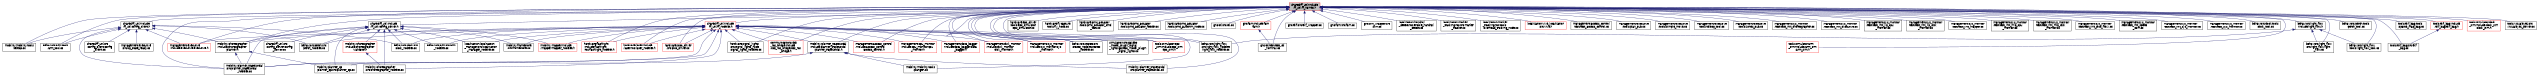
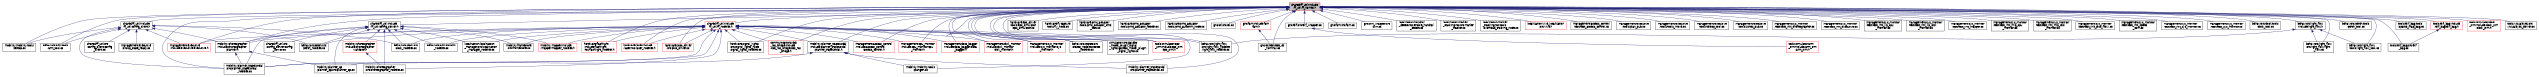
  digraph {
    node [color=black fillcolor=white fontname=Helvetica fontsize=10 shape=record style=filled]
    edge [color=midnightblue dir=back fontname=Helvetica fontsize=10 labelfontname=Helvetica labelfontsize=10 style=solid]
    n1 [color=red fillcolor=grey75 fontcolor=black height=0.2 label="shared/ff_util/include\l/ff_util/ff_names.h" width=0.4]
    n2 [height=0.2 label="shared/ff_util/include\l/ff_util/config_client.h" width=0.4]
    n3 [height=0.2 label="mobility/choreographer\l/include/choreographer\l/planner.h" width=0.4]
    n4 [height=0.2 label="mobility/planner_trapezoidal\l/src/planner_trapezoidal\l_nodelet.cc" width=0.4]
    n5 [height=0.2 label="mobility/mobility/tools\l/teleop.cc" width=0.4]
    n6 [color=red height=0.2 label="management/executive\l/include/executive/executive.h" width=0.4]
    n7 [height=0.2 label="behaviors/arm/tools\l/arm_tool.cc" width=0.4]
    n8 [height=0.2 label="shared/ff_util/include\l/ff_util/config_server.h" width=0.4]
    n9 [color=red height=0.2 label="shared/ff_util/include\l/ff_util/ff_nodelet.h" width=0.4]
    n10 [color=red height=0.2 label="hardware/flashlight\l/include/flashlight\l/ros/flashlight_nodelet.h" width=0.4]
    n11 [color=red height=0.2 label="hardware/laser/include\l/laser/ros/laser_nodelet.h" width=0.4]
    n12 [color=red height=0.2 label="hardware/pico_driver\l/src/pico_driver.cc" width=0.4]
    n13 [height=0.2 label="hardware/signal_lights\l/src/signal_lights_node\l/signal_lights_nodelet.cc" width=0.4]
    n14 [color=red height=0.2 label="communications/dds\l_ros_bridge/include\l/dds_ros_bridge/dds_ros\l_bridge.h" width=0.4]
    n15 [height=0.2 label="mobility/planner_trapezoidal\l/include/planner_trapezoidal\l/planner_trapezoidal.h" width=0.4]
    n16 [height=0.2 label="mobility/mobility/tools\l/plangen.cc" width=0.4]
    n17 [height=0.2 label="mobility/planner_trapezoidal\l/src/planner_trapezoidal.cc" width=0.4]
    n18 [color=red height=0.2 label="management/access_control\l/include/access_control\l/access_control.h" width=0.4]
    n19 [color=red height=0.2 label="management/cpu_monitor\l/include/cpu_monitor/cpu\l_monitor.h" width=0.4]
    n20 [color=red height=0.2 label="management/data_bagger\l/include/data_bagger/data\l_bagger.h" width=0.4]
    n21 [color=red height=0.2 label="management/disk_monitor\l/include/disk_monitor\l/disk_monitor.h" width=0.4]
    n22 [color=red height=0.2 label="management/sys_monitor\l/include/sys_monitor/sys\l_monitor.h" width=0.4]
    n23 [height=0.2 label="behaviors/light_flow\l/src/light_flow_nodelet\l/light_flow_nodelet.cc" width=0.4]
    n24 [height=0.2 label="behaviors/states/src\l/states_nodelet/states\l_nodelet.cc" width=0.4]
    n25 [height=0.2 label="simulation/src/gazebo\l_model_plugin_signal\l_lights/gazebo_model_plugin\l_signal_lights.cc" width=0.4]
    n26 [color=red height=0.2 label="tools/simulator/eps\l_sim/include/eps_sim\l/eps_sim.h" width=0.4]
    n27 [height=0.2 label="hardware/eps_driver\l/tools/eps_simulator\l/eps_simulator.cc" width=0.4]
    n28 [height=0.2 label="hardware/flycapture\l/tools/fly_node.cc" width=0.4]
    n29 [height=0.2 label="hardware/pmc_actuator\l/tools/pmc_actuator_cmd\l_test.cc" width=0.4]
    n30 [height=0.2 label="hardware/pmc_actuator\l/tools/pmc_actuator_feeder.cc" width=0.4]
    n31 [height=0.2 label="hardware/pmc_actuator\l/tools/pmc_autotrim_node.cc" width=0.4]
    n32 [height=0.2 label="gnc/ctl/src/ctl.cc" width=0.4]
    n33 [height=0.2 label="gnc/ctl/test/test_ctl\l_nominal.cc" width=0.4]
    n34 [height=0.2 label="gnc/ekf/src/ekf_wrapper.cc" width=0.4]
    n35 [color=red height=0.2 label="gnc/fam/include/fam\l/fam.h" width=0.4]
    n36 [height=0.2 label="gnc/fam/src/fam.cc" width=0.4]
    n37 [height=0.2 label="gnc/sim_wrapper/src\l/sim.cc" width=0.4]
    n38 [height=0.2 label="localization/handrail\l_detect/ros/enable_handrail\l_detect.cc" width=0.4]
    n39 [height=0.2 label="localization/marker\l_tracking/ros/src/marker\l_tracker.cc" width=0.4]
    n40 [height=0.2 label="localization/marker\l_tracking/ros/tools\l/overhead_tracking_node.cc" width=0.4]
    n41 [color=red height=0.2 label="localization/vive_localization\l/src/vive.h" width=0.4]
    n42 [height=0.2 label="management/access_control\l/test/test_access_control.cc" width=0.4]
    n43 [height=0.2 label="management/executive\l/tools/plan_pub.cc" width=0.4]
-   n44 [height=0.2 label="management/executive\l/tools/simple_move.cc" width=0.4]
+   n44 [height=0.2 label="management/executive\l/tools/tools_move.cc" width=0.4]
    n45 [height=0.2 label="management/executive\l/tools/teleop_tool.cc" width=0.4]
    n46 [height=0.2 label="management/executive\l/tools/zones_pub.cc" width=0.4]
    n47 [height=0.2 label="management/sys_monitor\l/test/test_init_choreographer.cc" width=0.4]
    n48 [height=0.2 label="management/sys_monitor\l/test/test_init_executive.cc" width=0.4]
    n49 [height=0.2 label="management/sys_monitor\l/test/test_init_llp_cpu\l_monitor.cc" width=0.4]
    n50 [height=0.2 label="management/sys_monitor\l/test/test_init_llp_disk\l_monitor.cc" width=0.4]
    n51 [height=0.2 label="management/sys_monitor\l/test/test_init_mapper.cc" width=0.4]
    n52 [height=0.2 label="management/sys_monitor\l/test/test_init_mlp_cpu\l_monitor.cc" width=0.4]
    n53 [height=0.2 label="management/sys_monitor\l/test/test_init_mlp_disk\l_monitor.cc" width=0.4]
    n54 [height=0.2 label="management/sys_monitor\l/test/test_init_pico_flexx.cc" width=0.4]
    n55 [height=0.2 label="management/sys_monitor\l/test/test_init_speed\l_cam.cc" width=0.4]
    n56 [height=0.2 label="management/sys_monitor\l/test/test_init_sys_monitor.cc" width=0.4]
    n57 [height=0.2 label="management/sys_monitor\l/test/test_sys_monitor.cc" width=0.4]
    n58 [height=0.2 label="behaviors/dock/tools\l/dock_tool.cc" width=0.4]
    n59 [height=0.2 label="behaviors/light_flow\l/include/light_flow.h" width=0.4]
    n60 [height=0.2 label="behaviors/light_flow\l/src/light_flow/light\l_flow.cc" width=0.4]
    n61 [height=0.2 label="behaviors/light_flow\l/tools/light_flow_tool.cc" width=0.4]
    n62 [height=0.2 label="behaviors/perch/tools\l/perch_tool.cc" width=0.4]
    n63 [color=red height=0.2 label="tools/ekf_bag/include\l/ekf_bag/ekf_bag.h" width=0.4]
    n64 [height=0.2 label="tools/ekf_bag/src/ekf\l_bag.cc" width=0.4]
    n65 [height=0.2 label="tools/ekf_bag/tools\l/sparse_map_bag.cc" width=0.4]
    n66 [color=red height=0.2 label="tools/simulator/arm\l_sim/include/arm_sim\l/arm_sim.h" width=0.4]
    n67 [color=red height=0.2 label="tools/simulator/dock\l_sim/include/dock_sim\l/dock_sim.h" width=0.4]
    n68 [height=0.2 label="tools/visualeyez/src\l/visualeyez_server.cc" width=0.4]
    n69 [height=0.2 label="shared/ff_util/src\l/config_client/config\l_client.cc" width=0.4]
    n70 [height=0.2 label="management/executive\l/src/op_state_ready.cc" width=0.4]
    n71 [height=0.2 label="behaviors/dock/src\l/dock_nodelet.cc" width=0.4]
    n72 [height=0.2 label="behaviors/perch/src\l/perch_nodelet.cc" width=0.4]
    n73 [height=0.2 label="mobility/planner_qp\l/planner_qp/src/planner_qp.cc" width=0.4]
    n74 [height=0.2 label="shared/ff_util/src\l/config_server/config\l_server.cc" width=0.4]
    n75 [height=0.2 label="localization/localization\l_manager/src/localization\l_manager_nodelet.cc" width=0.4]
    n76 [color=red height=0.2 label="mobility/choreographer\l/include/choreographer\l/validator.h" width=0.4]
    n77 [height=0.2 label="mobility/choreographer\l/src/choreographer_nodelet.cc" width=0.4]
    n78 [height=0.2 label="mobility/framestore\l/src/framestore.cc" width=0.4]
    n79 [color=red height=0.2 label="mobility/mapper/include\l/mapper/mapper_nodelet.h" width=0.4]
    n80 [height=0.2 label="behaviors/arm/src/arm\l_nodelet.cc" width=0.4]
    n1 -> n2
    n1 -> n3
    n1 -> n4
    n1 -> n5
    n1 -> n6
    n1 -> n7
    n1 -> n8
    n1 -> n9
    n1 -> n10
    n1 -> n11
    n1 -> n12
    n1 -> n13
    n1 -> n14
    n1 -> n15
    n1 -> n16
    n1 -> n17
    n1 -> n18
    n1 -> n19
    n1 -> n20
    n1 -> n21
    n1 -> n22
    n1 -> n23
    n1 -> n24
    n1 -> n25
    n1 -> n26
    n1 -> n27
    n1 -> n28
    n1 -> n29
    n1 -> n30
    n1 -> n31
    n1 -> n32
    n1 -> n33
    n1 -> n34
    n1 -> n35
    n1 -> n36
    n1 -> n37
    n1 -> n38
    n1 -> n39
    n1 -> n40
    n1 -> n41
    n1 -> n42
    n1 -> n43
    n1 -> n44
    n1 -> n45
    n1 -> n46
    n1 -> n47
    n1 -> n48
    n1 -> n49
    n1 -> n50
    n1 -> n51
    n1 -> n52
    n1 -> n53
    n1 -> n54
    n1 -> n55
    n1 -> n56
    n1 -> n57
    n1 -> n58
    n1 -> n59
    n1 -> n60
    n1 -> n61
    n1 -> n62
    n1 -> n63
    n1 -> n64
    n1 -> n65
-   n1 -> n66
+   n34 -> n66
    n1 -> n67
    n1 -> n68
    n2 -> n3
    n2 -> n4
    n2 -> n5
    n2 -> n6
    n2 -> n7
    n2 -> n69
    n2 -> n70
    n2 -> n71
    n2 -> n72
    n3 -> n4
    n3 -> n73
    n8 -> n3
    n8 -> n4
    n8 -> n71
    n8 -> n72
    n8 -> n73
    n8 -> n74
    n8 -> n75
    n8 -> n76
    n8 -> n77
    n8 -> n78
    n8 -> n79
    n8 -> n80
    n9 -> n3
    n9 -> n4
    n9 -> n6
    n9 -> n10
    n9 -> n11
    n9 -> n12
    n9 -> n13
    n9 -> n14
    n9 -> n15
    n9 -> n18
    n9 -> n19
    n9 -> n20
    n9 -> n21
    n9 -> n22
    n9 -> n23
    n9 -> n24
    n9 -> n25
    n9 -> n26
    n9 -> n71
    n9 -> n72
    n9 -> n73
    n9 -> n75
    n9 -> n77
    n9 -> n78
    n9 -> n79
    n9 -> n80
    n15 -> n4
    n15 -> n16
    n15 -> n17
    n35 -> n33
    n59 -> n23
    n59 -> n60
    n59 -> n61
    n63 -> n64
    n76 -> n77
  }
